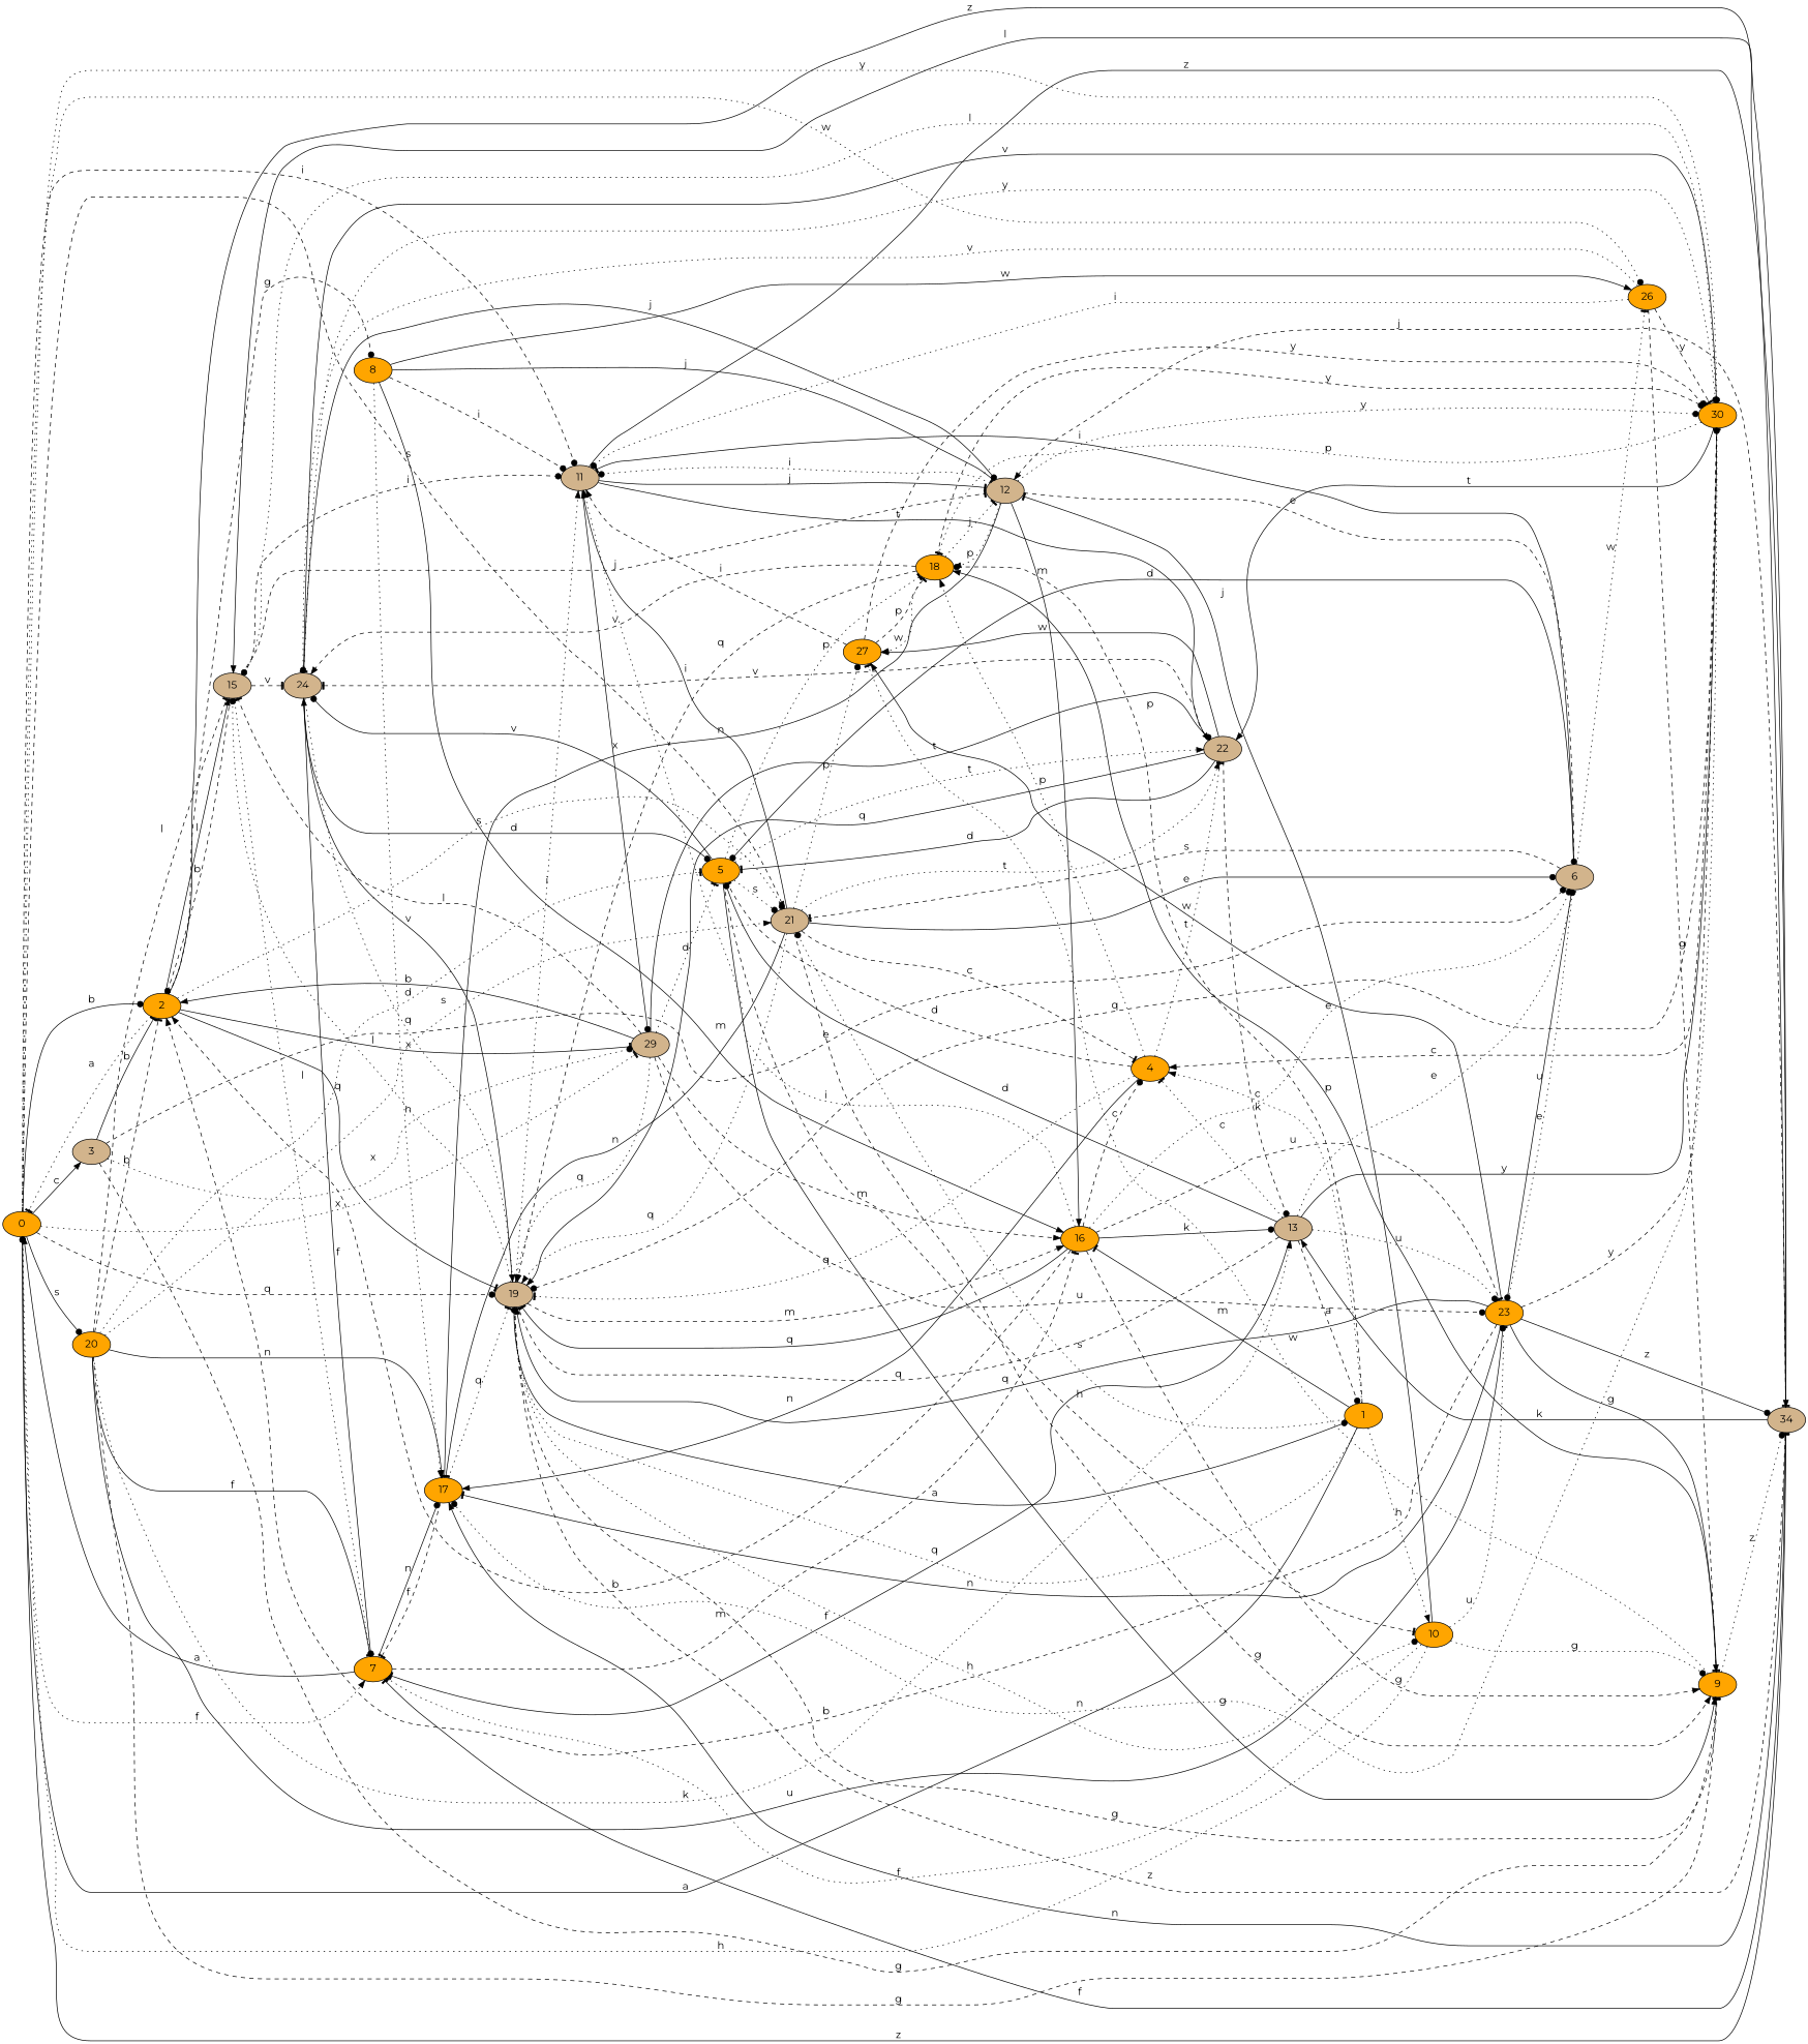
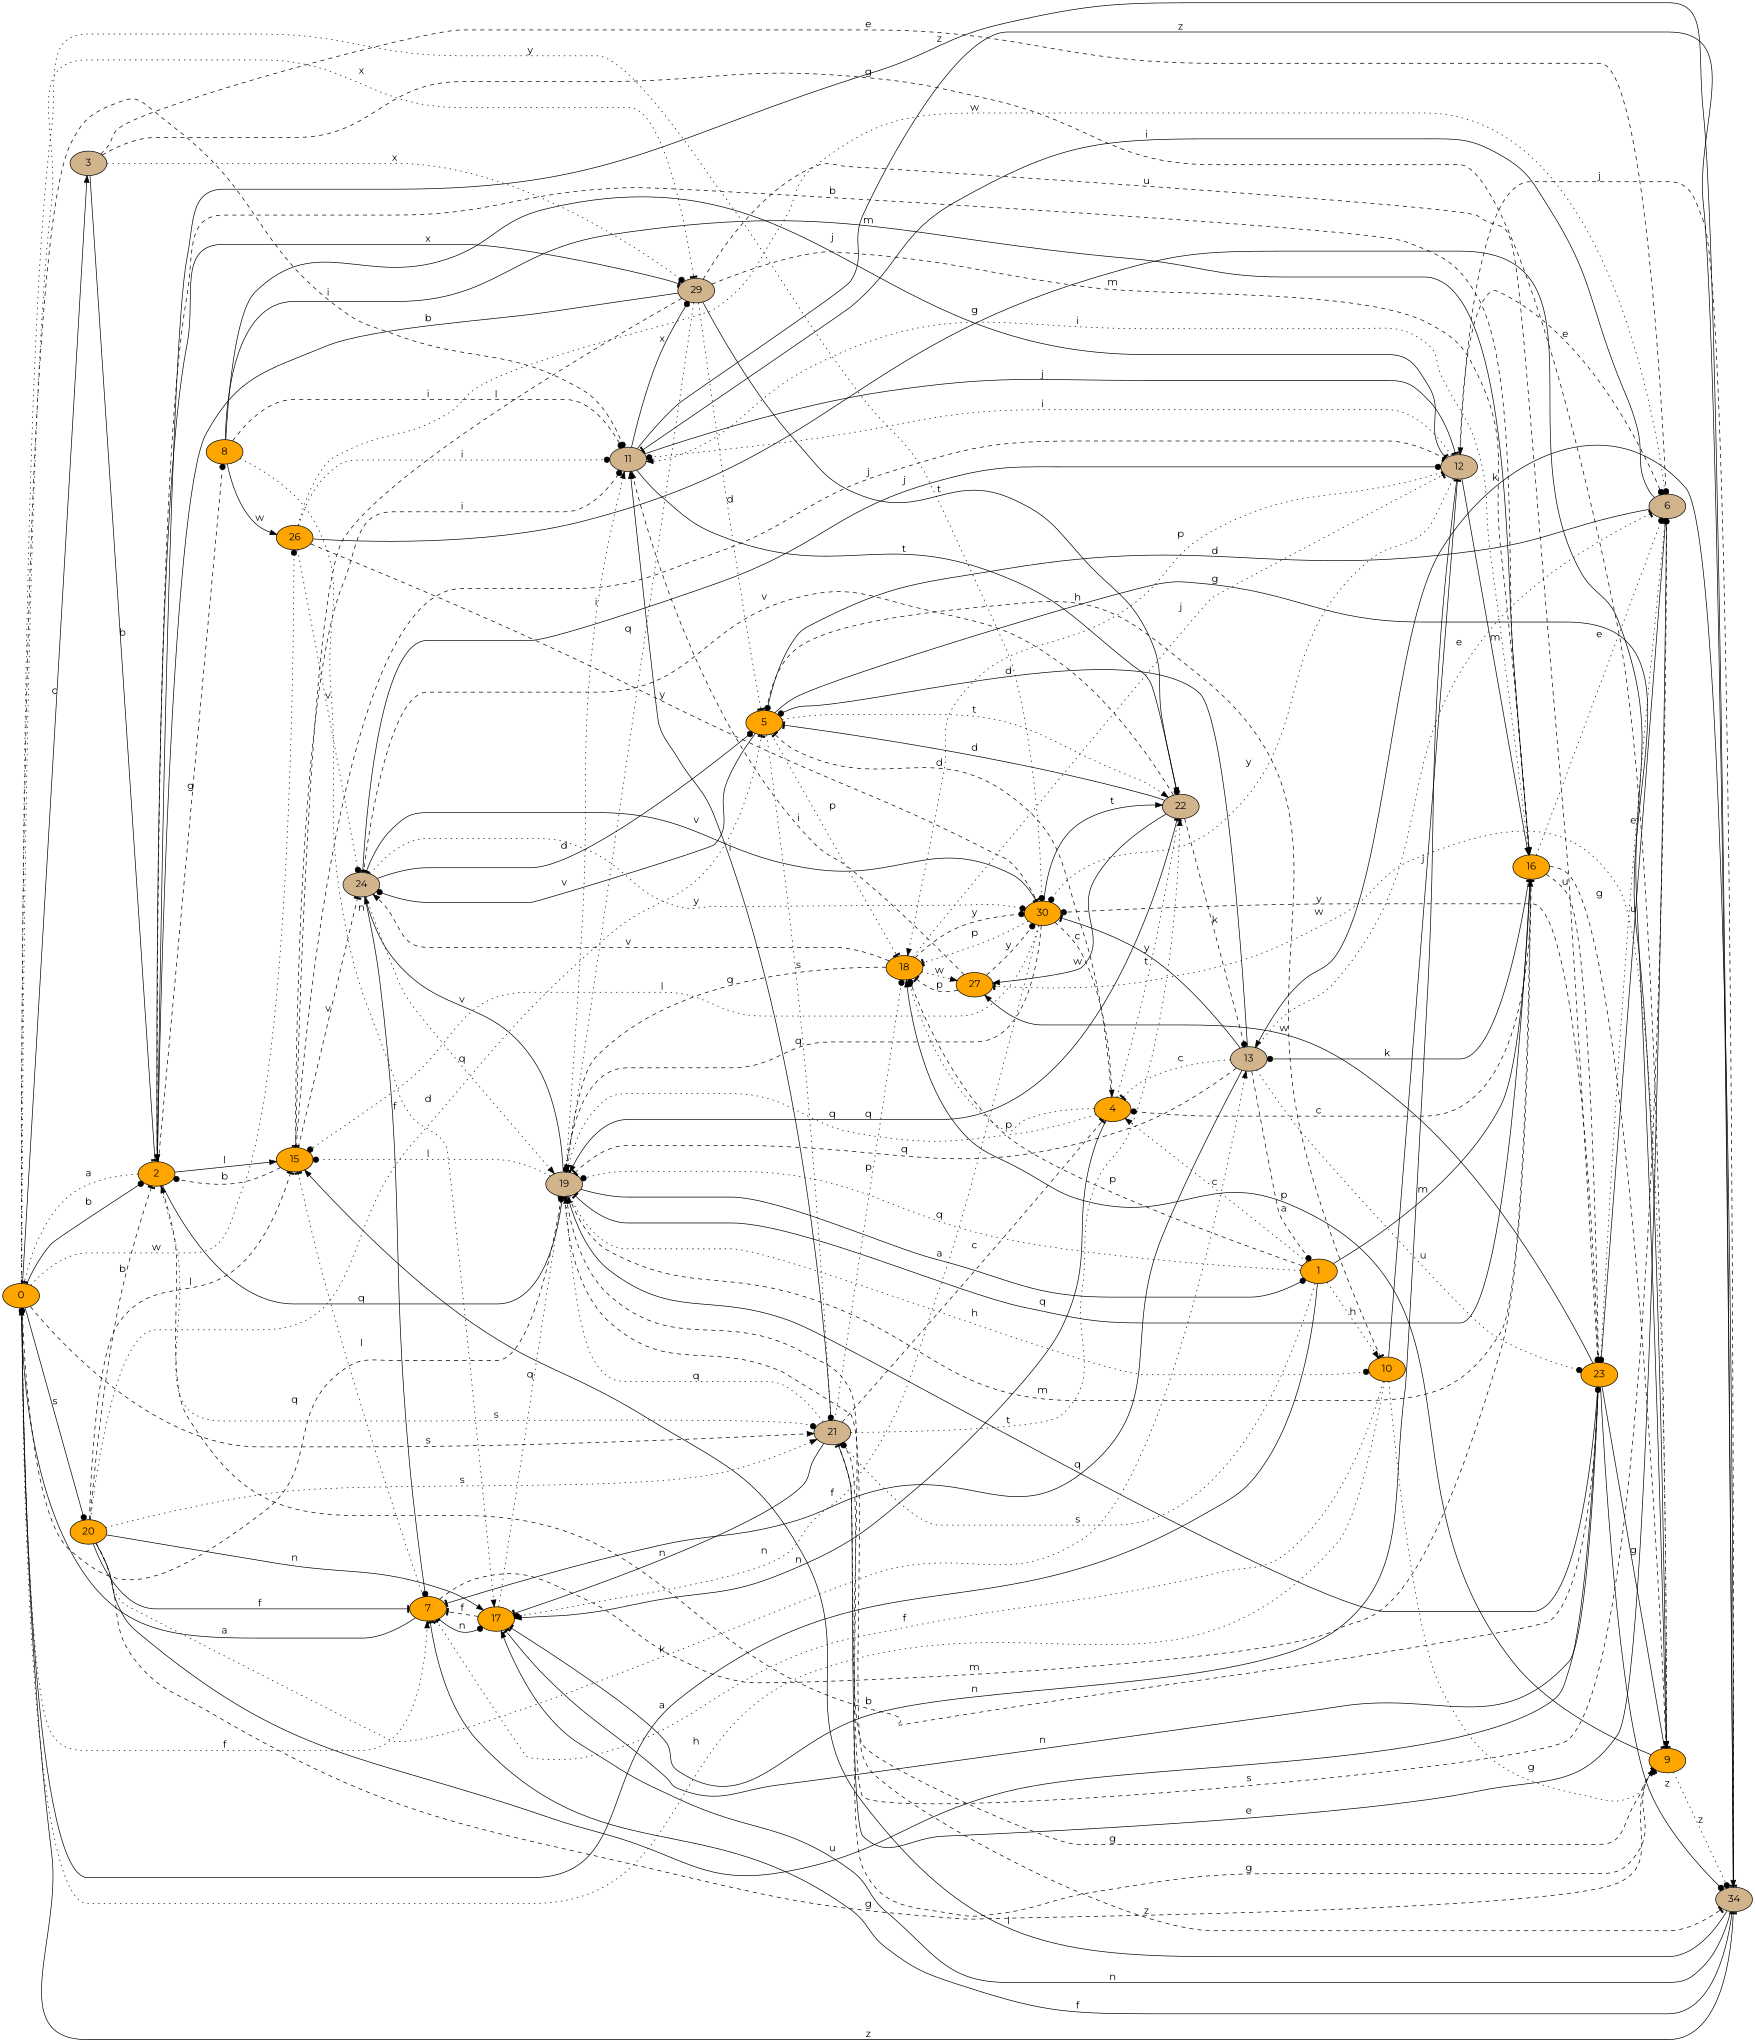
  strict digraph {
    fontname=Montserrat
    rankdir=LR
    node [fillcolor=orange fontname=Montserrat style=filled]
    edge [arrowhead=dot fontname=Montserrat style=solid]
    0
    2
    3 [fillcolor=tan]
    7
    11 [fillcolor=tan]
    19 [fillcolor=tan]
    20
    21 [fillcolor=tan]
    26
    29 [fillcolor=tan]
    30
    34 [fillcolor=tan]
    8
-   15 [fillcolor=tan]
+   15
    6 [fillcolor=tan]
    9
    16
    17
    10
    23
    12 [fillcolor=tan]
    22 [fillcolor=tan]
    1
    24 [fillcolor=tan]
    5
    13 [fillcolor=tan]
    4
    18
    27
    0 -> 2 [label=b]
    0 -> 3 [arrowhead=normal label=c]
    0 -> 7 [arrowhead=normal label=f style=dotted]
    0 -> 11 [label=i style=dashed]
    0 -> 19 [label=q style=dashed]
    0 -> 20 [label=s]
    0 -> 21 [arrowhead=normal label=s style=dashed]
    0 -> 26 [label=w style=dotted]
    0 -> 29 [arrowhead=tee label=x style=dotted]
    0 -> 30 [label=y style=dotted]
    0 -> 34 [arrowhead=tee label=z]
    2 -> 0 [arrowhead=tee label=a style=dotted]
    2 -> 19 [arrowhead=tee label=q]
    2 -> 21 [label=s style=dotted]
    2 -> 29 [arrowhead=tee label=x]
    2 -> 34 [arrowhead=tee label=z]
    2 -> 8 [label=g style=dashed]
    2 -> 15 [arrowhead=normal label=l]
    3 -> 2 [arrowhead=tee label=b]
    3 -> 29 [label=x style=dotted]
    3 -> 6 [label=e style=dashed]
    3 -> 9 [arrowhead=tee label=g style=dashed]
    7 -> 0 [arrowhead=normal label=a]
    7 -> 15 [arrowhead=tee label=l style=dotted]
    7 -> 16 [arrowhead=tee label=m style=dashed]
    7 -> 17 [label=n]
    11 -> 29 [label=x]
    11 -> 34 [arrowhead=normal label=z]
    11 -> 12 [arrowhead=tee label=j]
    11 -> 22 [arrowhead=normal label=t]
    19 -> 11 [arrowhead=normal label=i style=dotted]
    19 -> 34 [arrowhead=tee label=z style=dashed]
    19 -> 15 [label=l style=dotted]
    19 -> 9 [arrowhead=tee label=g style=dashed]
    19 -> 16 [arrowhead=normal label=m style=dashed]
    19 -> 10 [label=h style=dotted]
    19 -> 1 [label=a]
    19 -> 24 [arrowhead=normal label=v]
    20 -> 2 [arrowhead=tee label=b style=dashed]
    20 -> 7 [arrowhead=tee label=f]
    20 -> 21 [arrowhead=normal label=s style=dotted]
    20 -> 15 [arrowhead=tee label=l style=dashed]
    20 -> 9 [arrowhead=tee label=g style=dashed]
    20 -> 17 [arrowhead=normal label=n]
    20 -> 23 [label=u]
    20 -> 5 [arrowhead=tee label=d style=dotted]
    20 -> 13 [arrowhead=normal label=k style=dotted]
    21 -> 11 [arrowhead=normal label=i]
    21 -> 19 [arrowhead=normal label=q style=dotted]
    21 -> 6 [label=e]
    21 -> 9 [arrowhead=normal label=g style=dashed]
    21 -> 17 [arrowhead=tee label=n]
    21 -> 22 [arrowhead=normal label=t style=dotted]
    21 -> 4 [arrowhead=tee label=c style=dashed]
-   21 -> 27 [label=p style=dotted]
+   21 -> 18 [label=p style=dotted]
    26 -> 11 [label=i style=dotted]
    26 -> 30 [arrowhead=tee label=y style=dashed]
-   26 -> 9 [arrowhead=normal label=g style=dashed]
+   26 -> 9 [arrowhead=normal label=g]
    26 -> 24 [label=v style=dotted]
    29 -> 2 [arrowhead=normal label=b]
    29 -> 19 [arrowhead=normal label=q style=dotted]
    29 -> 15 [arrowhead=tee label=l style=dashed]
    29 -> 16 [arrowhead=normal label=m style=dashed]
    29 -> 23 [label=u style=dashed]
    29 -> 22 [label=t]
    29 -> 5 [arrowhead=tee label=d style=dotted]
    30 -> 19 [label=q style=dashed]
    30 -> 15 [label=l style=dotted]
    30 -> 17 [label=n style=dotted]
    30 -> 22 [arrowhead=normal label=t]
    30 -> 24 [arrowhead=tee label=v]
    30 -> 4 [arrowhead=normal label=c style=dashed]
    30 -> 18 [arrowhead=tee label=p style=dotted]
    34 -> 7 [arrowhead=tee label=f]
    34 -> 15 [arrowhead=normal label=l]
    34 -> 17 [arrowhead=normal label=n]
    34 -> 12 [arrowhead=normal label=j style=dashed]
    34 -> 13 [arrowhead=normal label=k]
    8 -> 11 [label=i style=dashed]
    8 -> 26 [arrowhead=normal label=w]
    8 -> 16 [arrowhead=normal label=m]
    8 -> 17 [arrowhead=normal label=n style=dotted]
    8 -> 12 [arrowhead=tee label=j]
    15 -> 2 [label=b style=dashed]
    15 -> 11 [label=i style=dashed]
    15 -> 12 [arrowhead=tee label=j style=dashed]
    15 -> 24 [arrowhead=tee label=v style=dashed]
    6 -> 11 [arrowhead=tee label=i]
    6 -> 21 [arrowhead=tee label=s style=dashed]
-   6 -> 26 [arrowhead=tee label=w style=dotted]
+   26 -> 6 [arrowhead=tee label=w style=dotted]
    6 -> 23 [label=u]
    6 -> 5 [label=d]
    9 -> 34 [label=z style=dotted]
    9 -> 18 [arrowhead=normal label=p]
    9 -> 27 [arrowhead=tee label=w style=dotted]
    16 -> 2 [arrowhead=normal label=b style=dashed]
    16 -> 11 [arrowhead=normal label=i style=dotted]
    16 -> 19 [arrowhead=tee label=q]
    16 -> 6 [label=e style=dotted]
    16 -> 9 [arrowhead=normal label=g style=dashed]
    16 -> 23 [arrowhead=tee label=u style=dashed]
    16 -> 13 [label=k]
    16 -> 4 [label=c style=dashed]
    17 -> 7 [arrowhead=tee label=f style=dashed]
    17 -> 19 [arrowhead=tee label=q style=dotted]
    10 -> 0 [label=h style=dotted]
    10 -> 7 [arrowhead=tee label=f style=dotted]
    10 -> 9 [label=g style=dotted]
-   10 -> 23 [arrowhead=tee label=u style=dotted]
    10 -> 12 [arrowhead=tee label=j]
    23 -> 2 [arrowhead=normal label=b style=dashed]
    23 -> 19 [arrowhead=normal label=q]
    23 -> 30 [label=y style=dashed]
    23 -> 34 [label=z]
    23 -> 6 [label=e style=dotted]
    23 -> 9 [arrowhead=tee label=g]
    23 -> 17 [arrowhead=tee label=n]
    23 -> 27 [arrowhead=normal label=w]
    12 -> 11 [label=i style=dotted]
    12 -> 30 [label=y style=dotted]
    12 -> 6 [label=e style=dashed]
    12 -> 16 [arrowhead=normal label=m]
    12 -> 17 [arrowhead=tee label=n]
    12 -> 18 [arrowhead=normal label=p style=dotted]
    22 -> 19 [arrowhead=normal label=q]
    22 -> 24 [arrowhead=tee label=v style=dashed]
    22 -> 5 [arrowhead=tee label=d]
    22 -> 13 [label=k style=dashed]
    22 -> 27 [arrowhead=normal label=w]
    1 -> 0 [label=a]
    1 -> 19 [label=q style=dotted]
    1 -> 21 [label=s style=dotted]
    1 -> 16 [arrowhead=tee label=m]
    1 -> 10 [arrowhead=normal label=h style=dotted]
    1 -> 4 [arrowhead=normal label=c style=dotted]
    1 -> 18 [label=p style=dashed]
    24 -> 7 [label=f]
    24 -> 19 [arrowhead=normal label=q style=dotted]
    24 -> 30 [label=y style=dotted]
    24 -> 12 [label=j]
    24 -> 5 [label=d]
    5 -> 21 [label=s style=dotted]
    5 -> 9 [arrowhead=normal label=g]
    5 -> 10 [arrowhead=tee label=h style=dashed]
    5 -> 22 [arrowhead=normal label=t style=dotted]
    5 -> 24 [label=v]
    5 -> 18 [arrowhead=tee label=p style=dotted]
    13 -> 7 [arrowhead=tee label=f]
    13 -> 19 [arrowhead=tee label=q style=dashed]
    13 -> 30 [arrowhead=tee label=y]
    13 -> 6 [arrowhead=tee label=e style=dotted]
    13 -> 23 [label=u style=dotted]
    13 -> 1 [label=a style=dashed]
    13 -> 5 [label=d]
    13 -> 4 [arrowhead=tee label=c style=dotted]
    4 -> 19 [arrowhead=tee label=q style=dotted]
    4 -> 17 [arrowhead=normal label=n]
    4 -> 22 [arrowhead=tee label=t style=dotted]
    4 -> 5 [arrowhead=tee label=d style=dashed]
    4 -> 18 [arrowhead=normal label=p style=dotted]
    18 -> 19 [arrowhead=normal label=q style=dashed]
    18 -> 30 [label=y style=dashed]
    18 -> 12 [arrowhead=tee label=j style=dotted]
    18 -> 24 [arrowhead=normal label=v style=dashed]
    18 -> 27 [arrowhead=normal label=w style=dotted]
    27 -> 11 [arrowhead=normal label=i style=dashed]
    27 -> 30 [label=y style=dashed]
    27 -> 18 [arrowhead=tee label=p style=dashed]
  }
